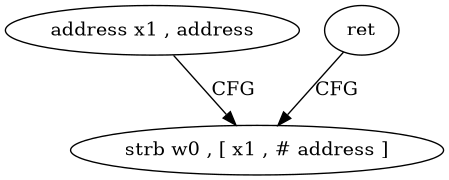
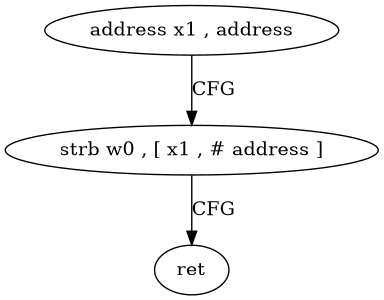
  digraph {
    n1 [label="address x1 , address"]
    n2 [label="strb w0 , [ x1 , # address ]"]
    n3 [label=ret]
    n1 -> n2 [label=CFG]
-   n3 -> n2 [label=CFG]
+   n2 -> n3 [label=CFG]
  }
